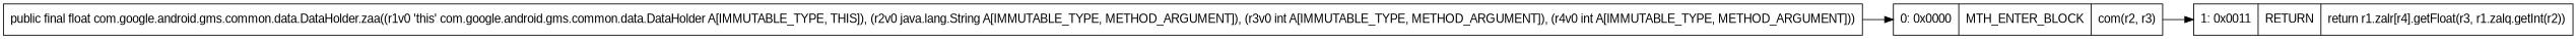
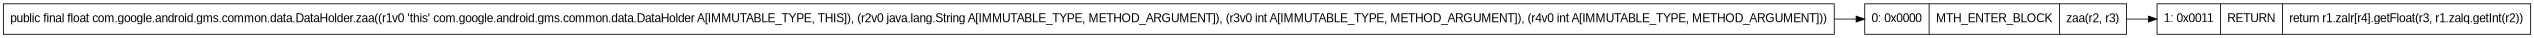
  digraph {
    rankdir=LR
    fontname="Liberation Sans"
    node [shape=record fontname="Liberation Sans"]
    edge [fontname="Liberation Sans"]
-   n1 [label="{0\:\ 0x0000|MTH_ENTER_BLOCK\l|com(r2, r3)\l}"]
+   n1 [label="{0\:\ 0x0000|MTH_ENTER_BLOCK\l|zaa(r2, r3)\l}"]
    n2 [label="{1\:\ 0x0011|RETURN\l|return r1.zalr[r4].getFloat(r3, r1.zalq.getInt(r2))\l}"]
    n3 [label="{public final float com.google.android.gms.common.data.DataHolder.zaa((r1v0 'this' com.google.android.gms.common.data.DataHolder A[IMMUTABLE_TYPE, THIS]), (r2v0 java.lang.String A[IMMUTABLE_TYPE, METHOD_ARGUMENT]), (r3v0 int A[IMMUTABLE_TYPE, METHOD_ARGUMENT]), (r4v0 int A[IMMUTABLE_TYPE, METHOD_ARGUMENT])) }"]
    n1 -> n2
    n3 -> n1
  }
